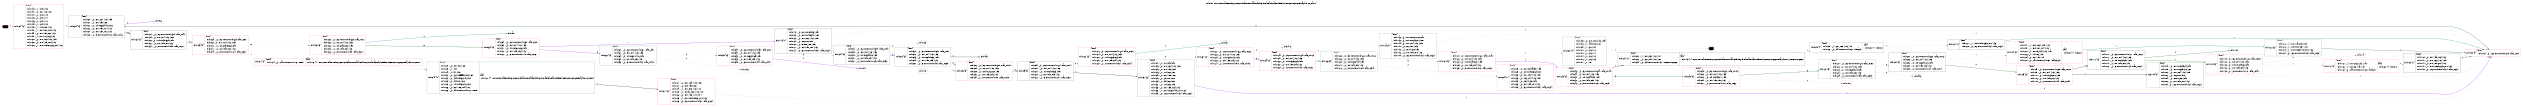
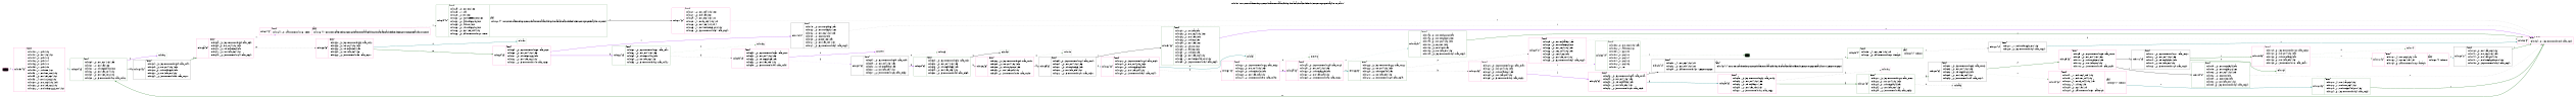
  digraph {
    label="0x4014e0 (/mnt/c/Users/mathe/Desktop/tcc/POCII/binaries/extr_radare2librbinp..formatmach0mach0_defines.h_SET_COMM_ALIGN_Final-ollvm.out::main(0))"
    labelloc=t
    rankdir=LR
    node [color=deeppink shape=record]
    edge [color=black style=dotted]
    Entry [fillcolor=black height=0.3 shape=cylinder style=filled width=0.3]
    n2 [label="{\n     0x4014e0 [45]\l\n     | [instrs]\l\n     &nbsp;&nbsp;0x4014e0 \<+1\>: push %rbp\l\n     &nbsp;&nbsp;0x4014e1 \<+3\>: mov %rsp,%rbp\l\n     &nbsp;&nbsp;0x4014e4 \<+2\>: push %r15\l\n     &nbsp;&nbsp;0x4014e6 \<+2\>: push %r14\l\n     &nbsp;&nbsp;0x4014e8 \<+2\>: push %r12\l\n     &nbsp;&nbsp;0x4014ea \<+1\>: push %rbx\l\n     &nbsp;&nbsp;0x4014eb \<+7\>: sub $0xc0,%rsp\l\n     &nbsp;&nbsp;0x4014f2 \<+7\>: movl $0x0,-0x2c(%rbp)\l\n     &nbsp;&nbsp;0x4014f9 \<+3\>: mov %edi,-0x30(%rbp)\l\n     &nbsp;&nbsp;0x4014fc \<+4\>: mov %rsi,-0x38(%rbp)\l\n     &nbsp;&nbsp;0x401500 \<+3\>: mov -0x30(%rbp),%edi\l\n     &nbsp;&nbsp;0x401503 \<+3\>: mov %edi,-0x28(%rbp)\l\n     &nbsp;&nbsp;0x401506 \<+7\>: movl $0xb8018683,-0x70(%rbp)\l\n  }"]
    n3 [color=darkgreen label="{\n     0x40150d [23]\l\n     | [instrs]\l\n     &nbsp;&nbsp;0x40150d \<+3\>: mov -0x70(%rbp),%eax\l\n     &nbsp;&nbsp;0x401510 \<+2\>: mov %eax,%ecx\l\n     &nbsp;&nbsp;0x401512 \<+6\>: sub $0x855b4d1e,%ecx\l\n     &nbsp;&nbsp;0x401518 \<+3\>: mov %eax,-0x74(%rbp)\l\n     &nbsp;&nbsp;0x40151b \<+3\>: mov %ecx,-0x78(%rbp)\l\n     &nbsp;&nbsp;0x40151e \<+6\>: je 0000000000401908 \<main+0x428\>\l\n  }"]
    n4 [color=darkgreen label="{\n     0x401908\l\n  }" style=dashed]
    n5 [color=black label="{\n     0x401524 [22]\l\n     | [instrs]\l\n     &nbsp;&nbsp;0x401524 \<+5\>: jmp 0000000000401529 \<main+0x49\>\l\n     &nbsp;&nbsp;0x401529 \<+3\>: mov -0x74(%rbp),%eax\l\n     &nbsp;&nbsp;0x40152c \<+5\>: sub $0x9b7856f0,%eax\l\n     &nbsp;&nbsp;0x401531 \<+3\>: mov %eax,-0x7c(%rbp)\l\n     &nbsp;&nbsp;0x401534 \<+6\>: je 0000000000401af2 \<main+0x612\>\l\n  }"]
    n6 [label="{\n     0x40153a [22]\l\n     | [instrs]\l\n     &nbsp;&nbsp;0x40153a \<+5\>: jmp 000000000040153f \<main+0x5f\>\l\n     &nbsp;&nbsp;0x40153f \<+3\>: mov -0x74(%rbp),%eax\l\n     &nbsp;&nbsp;0x401542 \<+5\>: sub $0xa0e6b06f,%eax\l\n     &nbsp;&nbsp;0x401547 \<+3\>: mov %eax,-0x80(%rbp)\l\n     &nbsp;&nbsp;0x40154a \<+6\>: je 0000000000401844 \<main+0x364\>\l\n  }"]
    n7 [label="{\n     0x401844 [5]\l\n     | [instrs]\l\n     &nbsp;&nbsp;0x401844 \<+5\>: call 0000000000401160 \<next_i\>\l\n     | [calls]\l\n     &nbsp;&nbsp;0x401160 \{1\} (/mnt/c/Users/mathe/Desktop/tcc/POCII/binaries/extr_radare2librbinp..formatmach0mach0_defines.h_SET_COMM_ALIGN_Final-ollvm.out::next_i)\l\n  }"]
    n8 [label="{\n     0x401550 [25]\l\n     | [instrs]\l\n     &nbsp;&nbsp;0x401550 \<+5\>: jmp 0000000000401555 \<main+0x75\>\l\n     &nbsp;&nbsp;0x401555 \<+3\>: mov -0x74(%rbp),%eax\l\n     &nbsp;&nbsp;0x401558 \<+5\>: sub $0xab18b2f7,%eax\l\n     &nbsp;&nbsp;0x40155d \<+6\>: mov %eax,-0x84(%rbp)\l\n     &nbsp;&nbsp;0x401563 \<+6\>: je 0000000000401ae1 \<main+0x601\>\l\n  }"]
    Exit [color=darkgreen fillcolor=black height=0.3 peripheries=2 shape=cylinder style=filled width=0.3]
    n10 [label="{\n     0x401b34 [5]\l\n     | [instrs]\l\n     &nbsp;&nbsp;0x401b34 \<+5\>: jmp 000000000040150d \<main+0x2d\>\l\n  }"]
    n11 [color=darkgreen label="{\n     0x401849 [40]\l\n     | [instrs]\l\n     &nbsp;&nbsp;0x401849 \<+5\>: mov $0x2,%ecx\l\n     &nbsp;&nbsp;0x40184e \<+1\>: cltd\l\n     &nbsp;&nbsp;0x40184f \<+2\>: idiv %ecx\l\n     &nbsp;&nbsp;0x401851 \<+6\>: imul $0xfffffffe,%edx,%ecx\l\n     &nbsp;&nbsp;0x401857 \<+6\>: add $0x9c6c87b6,%ecx\l\n     &nbsp;&nbsp;0x40185d \<+3\>: add $0x1,%ecx\l\n     &nbsp;&nbsp;0x401860 \<+6\>: sub $0x9c6c87b6,%ecx\l\n     &nbsp;&nbsp;0x401866 \<+6\>: mov %ecx,-0xd4(%rbp)\l\n     &nbsp;&nbsp;0x40186c \<+5\>: call 0000000000401160 \<next_i\>\l\n     | [calls]\l\n     &nbsp;&nbsp;0x401160 \{1\} (/mnt/c/Users/mathe/Desktop/tcc/POCII/binaries/extr_radare2librbinp..formatmach0mach0_defines.h_SET_COMM_ALIGN_Final-ollvm.out::next_i)\l\n  }"]
    n12 [color=darkgreen label="{\n     0x401ae1\l\n  }" style=dashed]
    n13 [label="{\n     0x401569 [25]\l\n     | [instrs]\l\n     &nbsp;&nbsp;0x401569 \<+5\>: jmp 000000000040156e \<main+0x8e\>\l\n     &nbsp;&nbsp;0x40156e \<+3\>: mov -0x74(%rbp),%eax\l\n     &nbsp;&nbsp;0x401571 \<+5\>: sub $0xb8018683,%eax\l\n     &nbsp;&nbsp;0x401576 \<+6\>: mov %eax,-0x88(%rbp)\l\n     &nbsp;&nbsp;0x40157c \<+6\>: je 000000000040174e \<main+0x26e\>\l\n  }"]
    n14 [color=black label="{\n     0x4018c7 [12]\l\n     | [instrs]\l\n     &nbsp;&nbsp;0x4018c7 \<+7\>: movl $0x9b7856f0,-0x70(%rbp)\l\n     &nbsp;&nbsp;0x4018ce \<+5\>: jmp 0000000000401b34 \<main+0x654\>\l\n  }"]
    n15 [label="{\n     0x401871 [32]\l\n     | [instrs]\l\n     &nbsp;&nbsp;0x401871 \<+6\>: mov -0xd4(%rbp),%ecx\l\n     &nbsp;&nbsp;0x401877 \<+3\>: imul %eax,%ecx\l\n     &nbsp;&nbsp;0x40187a \<+4\>: mov -0x50(%rbp),%rsi\l\n     &nbsp;&nbsp;0x40187e \<+4\>: movslq -0x54(%rbp),%rdi\l\n     &nbsp;&nbsp;0x401882 \<+3\>: mov %ecx,(%rsi,%rdi,4)\l\n     &nbsp;&nbsp;0x401885 \<+7\>: movl $0x1bceb86b,-0x70(%rbp)\l\n     &nbsp;&nbsp;0x40188c \<+5\>: jmp 0000000000401b34 \<main+0x654\>\l\n  }"]
    n16 [color=black label="{\n     0x40174e [27]\l\n     | [instrs]\l\n     &nbsp;&nbsp;0x40174e \<+5\>: mov $0x7c2bf065,%eax\l\n     &nbsp;&nbsp;0x401753 \<+5\>: mov $0x793b3d27,%ecx\l\n     &nbsp;&nbsp;0x401758 \<+3\>: mov -0x28(%rbp),%edx\l\n     &nbsp;&nbsp;0x40175b \<+3\>: cmp $0x2,%edx\l\n     &nbsp;&nbsp;0x40175e \<+3\>: cmovne %ecx,%eax\l\n     &nbsp;&nbsp;0x401761 \<+3\>: mov %eax,-0x70(%rbp)\l\n     &nbsp;&nbsp;0x401764 \<+5\>: jmp 0000000000401b34 \<main+0x654\>\l\n  }"]
    n17 [color=darkgreen label="{\n     0x401582 [25]\l\n     | [instrs]\l\n     &nbsp;&nbsp;0x401582 \<+5\>: jmp 0000000000401587 \<main+0xa7\>\l\n     &nbsp;&nbsp;0x401587 \<+3\>: mov -0x74(%rbp),%eax\l\n     &nbsp;&nbsp;0x40158a \<+5\>: sub $0xe27047b6,%eax\l\n     &nbsp;&nbsp;0x40158f \<+6\>: mov %eax,-0x8c(%rbp)\l\n     &nbsp;&nbsp;0x401595 \<+6\>: je 0000000000401923 \<main+0x443\>\l\n  }"]
    n18 [color=darkgreen label="{\n     0x4018be [9]\l\n     | [instrs]\l\n     &nbsp;&nbsp;0x4018be \<+4\>: mov -0x50(%rbp),%rdi\l\n     &nbsp;&nbsp;0x4018c2 \<+5\>: call 0000000000401030 \<free@plt\>\l\n     | [calls]\l\n     &nbsp;&nbsp;0x401030 \{1\} (unknown)\l\n  }"]
    n19 [label="{\n     0x401923\l\n  }" style=dashed]
    n20 [label="{\n     0x40159b [25]\l\n     | [instrs]\l\n     &nbsp;&nbsp;0x40159b \<+5\>: jmp 00000000004015a0 \<main+0xc0\>\l\n     &nbsp;&nbsp;0x4015a0 \<+3\>: mov -0x74(%rbp),%eax\l\n     &nbsp;&nbsp;0x4015a3 \<+5\>: sub $0xe55b13ea,%eax\l\n     &nbsp;&nbsp;0x4015a8 \<+6\>: mov %eax,-0x90(%rbp)\l\n     &nbsp;&nbsp;0x4015ae \<+6\>: je 0000000000401994 \<main+0x4b4\>\l\n  }"]
    n21 [label="{\n     0x401994\l\n  }" style=dashed]
    n22 [color=black label="{\n     0x4015b4 [25]\l\n     | [instrs]\l\n     &nbsp;&nbsp;0x4015b4 \<+5\>: jmp 00000000004015b9 \<main+0xd9\>\l\n     &nbsp;&nbsp;0x4015b9 \<+3\>: mov -0x74(%rbp),%eax\l\n     &nbsp;&nbsp;0x4015bc \<+5\>: sub $0xe5add70e,%eax\l\n     &nbsp;&nbsp;0x4015c1 \<+6\>: mov %eax,-0x94(%rbp)\l\n     &nbsp;&nbsp;0x4015c7 \<+6\>: je 00000000004018d3 \<main+0x3f3\>\l\n  }"]
    n23 [label="{\n     0x4018d3\l\n  }" style=dashed]
    n24 [color=darkgreen label="{\n     0x4015cd [25]\l\n     | [instrs]\l\n     &nbsp;&nbsp;0x4015cd \<+5\>: jmp 00000000004015d2 \<main+0xf2\>\l\n     &nbsp;&nbsp;0x4015d2 \<+3\>: mov -0x74(%rbp),%eax\l\n     &nbsp;&nbsp;0x4015d5 \<+5\>: sub $0xe929ce55,%eax\l\n     &nbsp;&nbsp;0x4015da \<+6\>: mov %eax,-0x98(%rbp)\l\n     &nbsp;&nbsp;0x4015e0 \<+6\>: je 0000000000401ac9 \<main+0x5e9\>\l\n  }"]
    n25 [color=darkgreen label="{\n     0x401812 [23]\l\n     | [instrs]\l\n     &nbsp;&nbsp;0x401812 \<+4\>: mov %rax,-0x50(%rbp)\l\n     &nbsp;&nbsp;0x401816 \<+7\>: movl $0x0,-0x54(%rbp)\l\n     &nbsp;&nbsp;0x40181d \<+7\>: movl $0x3cc044e4,-0x70(%rbp)\l\n     &nbsp;&nbsp;0x401824 \<+5\>: jmp 0000000000401b34 \<main+0x654\>\l\n  }"]
    n26 [color=darkgreen label="{\n     0x401ac9\l\n  }" style=dashed]
    n27 [label="{\n     0x4015e6 [25]\l\n     | [instrs]\l\n     &nbsp;&nbsp;0x4015e6 \<+5\>: jmp 00000000004015eb \<main+0x10b\>\l\n     &nbsp;&nbsp;0x4015eb \<+3\>: mov -0x74(%rbp),%eax\l\n     &nbsp;&nbsp;0x4015ee \<+5\>: sub $0x1b82278e,%eax\l\n     &nbsp;&nbsp;0x4015f3 \<+6\>: mov %eax,-0x9c(%rbp)\l\n     &nbsp;&nbsp;0x4015f9 \<+6\>: je 00000000004017be \<main+0x2de\>\l\n  }"]
    n28 [color=black label="{\n     0x40178e [21]\l\n     | [instrs]\l\n     &nbsp;&nbsp;0x40178e \<+3\>: mov %eax,-0x3c(%rbp)\l\n     &nbsp;&nbsp;0x401791 \<+3\>: mov -0x3c(%rbp),%eax\l\n     &nbsp;&nbsp;0x401794 \<+3\>: mov %eax,-0x24(%rbp)\l\n     &nbsp;&nbsp;0x401797 \<+7\>: movl $0x3ca6629e,-0x70(%rbp)\l\n     &nbsp;&nbsp;0x40179e \<+5\>: jmp 0000000000401b34 \<main+0x654\>\l\n  }"]
    n29 [color=black label="{\n     0x4017be\l\n  }" style=dashed]
    n30 [color=black label="{\n     0x4015ff [25]\l\n     | [instrs]\l\n     &nbsp;&nbsp;0x4015ff \<+5\>: jmp 0000000000401604 \<main+0x124\>\l\n     &nbsp;&nbsp;0x401604 \<+3\>: mov -0x74(%rbp),%eax\l\n     &nbsp;&nbsp;0x401607 \<+5\>: sub $0x1bceb86b,%eax\l\n     &nbsp;&nbsp;0x40160c \<+6\>: mov %eax,-0xa0(%rbp)\l\n     &nbsp;&nbsp;0x401612 \<+6\>: je 0000000000401891 \<main+0x3b1\>\l\n  }"]
    n31 [label="{\n     0x401744\l\n  }" style=dashed]
    n32 [color=darkgreen label="{\n     0x401891 [33]\l\n     | [instrs]\l\n     &nbsp;&nbsp;0x401891 \<+2\>: xor %eax,%eax\l\n     &nbsp;&nbsp;0x401893 \<+3\>: mov -0x54(%rbp),%ecx\l\n     &nbsp;&nbsp;0x401896 \<+2\>: mov %eax,%edx\l\n     &nbsp;&nbsp;0x401898 \<+2\>: sub %ecx,%edx\l\n     &nbsp;&nbsp;0x40189a \<+2\>: mov %eax,%ecx\l\n     &nbsp;&nbsp;0x40189c \<+3\>: sub $0x1,%ecx\l\n     &nbsp;&nbsp;0x40189f \<+2\>: add %ecx,%edx\l\n     &nbsp;&nbsp;0x4018a1 \<+2\>: sub %edx,%eax\l\n     &nbsp;&nbsp;0x4018a3 \<+3\>: mov %eax,-0x54(%rbp)\l\n     &nbsp;&nbsp;0x4018a6 \<+7\>: movl $0x3cc044e4,-0x70(%rbp)\l\n     &nbsp;&nbsp;0x4018ad \<+5\>: jmp 0000000000401b34 \<main+0x654\>\l\n  }"]
    n33 [label="{\n     0x401618 [25]\l\n     | [instrs]\l\n     &nbsp;&nbsp;0x401618 \<+5\>: jmp 000000000040161d \<main+0x13d\>\l\n     &nbsp;&nbsp;0x40161d \<+3\>: mov -0x74(%rbp),%eax\l\n     &nbsp;&nbsp;0x401620 \<+5\>: sub $0x366a1e8a,%eax\l\n     &nbsp;&nbsp;0x401625 \<+6\>: mov %eax,-0xa4(%rbp)\l\n     &nbsp;&nbsp;0x40162b \<+6\>: je 0000000000401a24 \<main+0x544\>\l\n  }"]
    n34 [label="{\n     0x401781 [13]\l\n     | [instrs]\l\n     &nbsp;&nbsp;0x401781 \<+4\>: mov -0x38(%rbp),%rax\l\n     &nbsp;&nbsp;0x401785 \<+4\>: mov 0x8(%rax),%rdi\l\n     &nbsp;&nbsp;0x401789 \<+5\>: call 0000000000401060 \<atoi@plt\>\l\n     | [calls]\l\n     &nbsp;&nbsp;0x401060 \{1\} (unknown)\l\n  }"]
    n35 [color=darkgreen label="{\n     0x401a24\l\n  }" style=dashed]
    n36 [label="{\n     0x401631 [25]\l\n     | [instrs]\l\n     &nbsp;&nbsp;0x401631 \<+5\>: jmp 0000000000401636 \<main+0x156\>\l\n     &nbsp;&nbsp;0x401636 \<+3\>: mov -0x74(%rbp),%eax\l\n     &nbsp;&nbsp;0x401639 \<+5\>: sub $0x391c04c0,%eax\l\n     &nbsp;&nbsp;0x40163e \<+6\>: mov %eax,-0xa8(%rbp)\l\n     &nbsp;&nbsp;0x401644 \<+6\>: je 0000000000401975 \<main+0x495\>\l\n  }"]
    n37 [label="{\n     0x40172b [25]\l\n     | [instrs]\l\n     &nbsp;&nbsp;0x40172b \<+5\>: jmp 0000000000401730 \<main+0x250\>\l\n     &nbsp;&nbsp;0x401730 \<+3\>: mov -0x74(%rbp),%eax\l\n     &nbsp;&nbsp;0x401733 \<+5\>: sub $0x7c2bf065,%eax\l\n     &nbsp;&nbsp;0x401738 \<+6\>: mov %eax,-0xd0(%rbp)\l\n     &nbsp;&nbsp;0x40173e \<+6\>: je 0000000000401781 \<main+0x2a1\>\l\n  }"]
    n38 [color=black label="{\n     0x401975\l\n  }" style=dashed]
    n39 [label="{\n     0x40164a [25]\l\n     | [instrs]\l\n     &nbsp;&nbsp;0x40164a \<+5\>: jmp 000000000040164f \<main+0x16f\>\l\n     &nbsp;&nbsp;0x40164f \<+3\>: mov -0x74(%rbp),%eax\l\n     &nbsp;&nbsp;0x401652 \<+5\>: sub $0x3ca6629e,%eax\l\n     &nbsp;&nbsp;0x401657 \<+6\>: mov %eax,-0xac(%rbp)\l\n     &nbsp;&nbsp;0x40165d \<+6\>: je 00000000004017a3 \<main+0x2c3\>\l\n  }"]
    n40 [color=black label="{\n     0x401769\l\n  }" style=dashed]
    n41 [color=darkgreen label="{\n     0x4017a3 [27]\l\n     | [instrs]\l\n     &nbsp;&nbsp;0x4017a3 \<+5\>: mov $0x1b82278e,%eax\l\n     &nbsp;&nbsp;0x4017a8 \<+5\>: mov $0x76b5307c,%ecx\l\n     &nbsp;&nbsp;0x4017ad \<+3\>: mov -0x24(%rbp),%edx\l\n     &nbsp;&nbsp;0x4017b0 \<+3\>: cmp $0x1,%edx\l\n     &nbsp;&nbsp;0x4017b3 \<+3\>: cmovl %ecx,%eax\l\n     &nbsp;&nbsp;0x4017b6 \<+3\>: mov %eax,-0x70(%rbp)\l\n     &nbsp;&nbsp;0x4017b9 \<+5\>: jmp 0000000000401b34 \<main+0x654\>\l\n  }"]
    n42 [color=darkgreen label="{\n     0x401663 [25]\l\n     | [instrs]\l\n     &nbsp;&nbsp;0x401663 \<+5\>: jmp 0000000000401668 \<main+0x188\>\l\n     &nbsp;&nbsp;0x401668 \<+3\>: mov -0x74(%rbp),%eax\l\n     &nbsp;&nbsp;0x40166b \<+5\>: sub $0x3cc044e4,%eax\l\n     &nbsp;&nbsp;0x401670 \<+6\>: mov %eax,-0xb0(%rbp)\l\n     &nbsp;&nbsp;0x401676 \<+6\>: je 0000000000401829 \<main+0x349\>\l\n  }"]
    n43 [color=black label="{\n     0x401712 [25]\l\n     | [instrs]\l\n     &nbsp;&nbsp;0x401712 \<+5\>: jmp 0000000000401717 \<main+0x237\>\l\n     &nbsp;&nbsp;0x401717 \<+3\>: mov -0x74(%rbp),%eax\l\n     &nbsp;&nbsp;0x40171a \<+5\>: sub $0x793b3d27,%eax\l\n     &nbsp;&nbsp;0x40171f \<+6\>: mov %eax,-0xcc(%rbp)\l\n     &nbsp;&nbsp;0x401725 \<+6\>: je 0000000000401769 \<main+0x289\>\l\n  }"]
    n44 [label="{\n     0x401829 [27]\l\n     | [instrs]\l\n     &nbsp;&nbsp;0x401829 \<+5\>: mov $0x4ba94e57,%eax\l\n     &nbsp;&nbsp;0x40182e \<+5\>: mov $0xa0e6b06f,%ecx\l\n     &nbsp;&nbsp;0x401833 \<+3\>: mov -0x54(%rbp),%edx\l\n     &nbsp;&nbsp;0x401836 \<+3\>: cmp -0x44(%rbp),%edx\l\n     &nbsp;&nbsp;0x401839 \<+3\>: cmovl %ecx,%eax\l\n     &nbsp;&nbsp;0x40183c \<+3\>: mov %eax,-0x70(%rbp)\l\n     &nbsp;&nbsp;0x40183f \<+5\>: jmp 0000000000401b34 \<main+0x654\>\l\n  }"]
    n45 [label="{\n     0x40167c [25]\l\n     | [instrs]\l\n     &nbsp;&nbsp;0x40167c \<+5\>: jmp 0000000000401681 \<main+0x1a1\>\l\n     &nbsp;&nbsp;0x401681 \<+3\>: mov -0x74(%rbp),%eax\l\n     &nbsp;&nbsp;0x401684 \<+5\>: sub $0x49b1d267,%eax\l\n     &nbsp;&nbsp;0x401689 \<+6\>: mov %eax,-0xb4(%rbp)\l\n     &nbsp;&nbsp;0x40168f \<+6\>: je 0000000000401b05 \<main+0x625\>\l\n  }"]
    n46 [color=darkgreen label="{\n     0x4017d9 [27]\l\n     | [instrs]\l\n     &nbsp;&nbsp;0x4017d9 \<+5\>: mov $0x508b984f,%eax\l\n     &nbsp;&nbsp;0x4017de \<+5\>: mov $0x65bb1615,%ecx\l\n     &nbsp;&nbsp;0x4017e3 \<+3\>: mov -0x24(%rbp),%edx\l\n     &nbsp;&nbsp;0x4017e6 \<+3\>: cmp $0x0,%edx\l\n     &nbsp;&nbsp;0x4017e9 \<+3\>: cmove %ecx,%eax\l\n     &nbsp;&nbsp;0x4017ec \<+3\>: mov %eax,-0x70(%rbp)\l\n     &nbsp;&nbsp;0x4017ef \<+5\>: jmp 0000000000401b34 \<main+0x654\>\l\n  }"]
    n47 [color=darkgreen label="{\n     0x401b05 [19]\l\n     | [instrs]\l\n     &nbsp;&nbsp;0x401b05 \<+3\>: mov -0x2c(%rbp),%eax\l\n     &nbsp;&nbsp;0x401b08 \<+7\>: add $0xc0,%rsp\l\n     &nbsp;&nbsp;0x401b0f \<+1\>: pop %rbx\l\n     &nbsp;&nbsp;0x401b10 \<+2\>: pop %r12\l\n     &nbsp;&nbsp;0x401b12 \<+2\>: pop %r14\l\n     &nbsp;&nbsp;0x401b14 \<+2\>: pop %r15\l\n     &nbsp;&nbsp;0x401b16 \<+1\>: pop %rbp\l\n     &nbsp;&nbsp;0x401b17 \<+1\>: ret\l\n  }"]
    n48 [label="{\n     0x401695 [25]\l\n     | [instrs]\l\n     &nbsp;&nbsp;0x401695 \<+5\>: jmp 000000000040169a \<main+0x1ba\>\l\n     &nbsp;&nbsp;0x40169a \<+3\>: mov -0x74(%rbp),%eax\l\n     &nbsp;&nbsp;0x40169d \<+5\>: sub $0x4ba94e57,%eax\l\n     &nbsp;&nbsp;0x4016a2 \<+6\>: mov %eax,-0xb8(%rbp)\l\n     &nbsp;&nbsp;0x4016a8 \<+6\>: je 00000000004018b2 \<main+0x3d2\>\l\n  }"]
    n49 [label="{\n     0x4016f9 [25]\l\n     | [instrs]\l\n     &nbsp;&nbsp;0x4016f9 \<+5\>: jmp 00000000004016fe \<main+0x21e\>\l\n     &nbsp;&nbsp;0x4016fe \<+3\>: mov -0x74(%rbp),%eax\l\n     &nbsp;&nbsp;0x401701 \<+5\>: sub $0x76b5307c,%eax\l\n     &nbsp;&nbsp;0x401706 \<+6\>: mov %eax,-0xc8(%rbp)\l\n     &nbsp;&nbsp;0x40170c \<+6\>: je 00000000004017d9 \<main+0x2f9\>\l\n  }"]
    n50 [color=black label="{\n     0x4018b2 [12]\l\n     | [instrs]\l\n     &nbsp;&nbsp;0x4018b2 \<+4\>: mov -0x50(%rbp),%rdi\l\n     &nbsp;&nbsp;0x4018b6 \<+3\>: mov -0x40(%rbp),%esi\l\n     &nbsp;&nbsp;0x4018b9 \<+5\>: call 0000000000401450 \<SET_COMM_ALIGN\>\l\n     | [calls]\l\n     &nbsp;&nbsp;0x401450 \{1\} (/mnt/c/Users/mathe/Desktop/tcc/POCII/binaries/extr_radare2librbinp..formatmach0mach0_defines.h_SET_COMM_ALIGN_Final-ollvm.out::SET_COMM_ALIGN)\l\n  }"]
    n51 [label="{\n     0x4016ae [25]\l\n     | [instrs]\l\n     &nbsp;&nbsp;0x4016ae \<+5\>: jmp 00000000004016b3 \<main+0x1d3\>\l\n     &nbsp;&nbsp;0x4016b3 \<+3\>: mov -0x74(%rbp),%eax\l\n     &nbsp;&nbsp;0x4016b6 \<+5\>: sub $0x4dfc2871,%eax\l\n     &nbsp;&nbsp;0x4016bb \<+6\>: mov %eax,-0xbc(%rbp)\l\n     &nbsp;&nbsp;0x4016c1 \<+6\>: je 0000000000401b18 \<main+0x638\>\l\n  }"]
    n52 [label="{\n     0x4017f4 [30]\l\n     | [instrs]\l\n     &nbsp;&nbsp;0x4017f4 \<+7\>: movl $0x64,-0x40(%rbp)\l\n     &nbsp;&nbsp;0x4017fb \<+7\>: movl $0x1,-0x44(%rbp)\l\n     &nbsp;&nbsp;0x401802 \<+4\>: movslq -0x44(%rbp),%rax\l\n     &nbsp;&nbsp;0x401806 \<+4\>: shl $0x2,%rax\l\n     &nbsp;&nbsp;0x40180a \<+3\>: mov %rax,%rdi\l\n     &nbsp;&nbsp;0x40180d \<+5\>: call 0000000000401050 \<malloc@plt\>\l\n     | [calls]\l\n     &nbsp;&nbsp;0x401050 \{1\} (unknown)\l\n  }"]
    n53 [label="{\n     0x401b18\l\n  }" style=dashed]
    n54 [color=darkgreen label="{\n     0x4016c7 [25]\l\n     | [instrs]\l\n     &nbsp;&nbsp;0x4016c7 \<+5\>: jmp 00000000004016cc \<main+0x1ec\>\l\n     &nbsp;&nbsp;0x4016cc \<+3\>: mov -0x74(%rbp),%eax\l\n     &nbsp;&nbsp;0x4016cf \<+5\>: sub $0x508b984f,%eax\l\n     &nbsp;&nbsp;0x4016d4 \<+6\>: mov %eax,-0xc0(%rbp)\l\n     &nbsp;&nbsp;0x4016da \<+6\>: je 0000000000401ad5 \<main+0x5f5\>\l\n  }"]
    n55 [color=black label="{\n     0x4016e0 [25]\l\n     | [instrs]\l\n     &nbsp;&nbsp;0x4016e0 \<+5\>: jmp 00000000004016e5 \<main+0x205\>\l\n     &nbsp;&nbsp;0x4016e5 \<+3\>: mov -0x74(%rbp),%eax\l\n     &nbsp;&nbsp;0x4016e8 \<+5\>: sub $0x65bb1615,%eax\l\n     &nbsp;&nbsp;0x4016ed \<+6\>: mov %eax,-0xc4(%rbp)\l\n     &nbsp;&nbsp;0x4016f3 \<+6\>: je 00000000004017f4 \<main+0x314\>\l\n  }"]
    n56 [color=black label="{\n     0x401ad5\l\n  }" style=dashed]
    Entry -> n2 [color=purple label=" 1"]
    n2 -> n3 [color=teal label=" 1"]
    n3 -> n4 [color=purple label=" 0" style=bold]
    n3 -> n5 [label=" 12" style=bold]
    n5 -> n6 [color=darkgreen label=" 11" style=bold]
    n6 -> n7 [color=purple label=" 1"]
    n6 -> n8 [label=" 10"]
    n7 -> n11 [label=" 1"]
    n8 -> n12 [color=teal label=" 0" style=bold]
    n8 -> n13 [color=darkgreen label=" 10" style=bold]
    n10 -> n3 [color=darkgreen label=" 11" style=bold]
    n11 -> n15 [label=" 1" style=bold]
    n13 -> n16 [color=purple label=" 1" style=bold]
    n13 -> n17 [color=purple label=" 9" style=bold]
    n14 -> n10 [color=teal label=" 1" style=bold]
    n15 -> n10 [label=" 1"]
    n16 -> n10 [label=" 1"]
    n17 -> n19 [color=darkgreen label=" 0"]
    n17 -> n20 [label=" 9"]
    n18 -> n14 [label=" 1"]
    n20 -> n21 [color=purple label=" 0" style=bold]
    n20 -> n22 [color=purple label=" 9"]
    n22 -> n23 [color=darkgreen label=" 0"]
    n22 -> n24 [color=purple label=" 9" style=bold]
    n24 -> n26 [label=" 0" style=bold]
    n24 -> n27 [label=" 9"]
    n25 -> n10 [color=darkgreen label=" 1" style=bold]
-   n29 -> n27 [color=darkgreen label=" 0"]
+   n27 -> n29 [color=darkgreen label=" 0"]
    n27 -> n30 [label=" 9" style=bold]
    n28 -> n10 [color=darkgreen label=" 1" style=bold]
    n30 -> n32 [label=" 1" style=bold]
    n30 -> n33 [color=teal label=" 8"]
    n32 -> n10 [color=purple label=" 1" style=bold]
    n33 -> n35 [color=teal label=" 0" style=bold]
    n33 -> n36 [label=" 8"]
    n34 -> n28 [color=teal label=" 1"]
    n36 -> n38 [color=darkgreen label=" 0"]
    n36 -> n39 [color=purple label=" 8" style=bold]
    n37 -> n31 [color=darkgreen label=" 0"]
    n37 -> n34 [color=darkgreen label=" 1"]
    n39 -> n41 [color=teal label=" 1"]
    n39 -> n42 [color=teal label=" 7" style=bold]
-   n41 -> n10 [color=darkgreen label=" 1"]
+   n41 -> n10 [color=darkgreen label=" 1" style=bold]
    n42 -> n44 [label=" 2"]
    n42 -> n45 [label=" 5"]
    n43 -> n37 [color=darkgreen label=" 1" style=bold]
    n43 -> n40 [color=darkgreen label=" 0" style=bold]
    n44 -> n10 [color=darkgreen label=" 2"]
    n45 -> n47 [color=purple label=" 1"]
    n45 -> n48 [color=purple label=" 4" style=bold]
    n46 -> n10 [label=" 1"]
    n47 -> Exit [color=darkgreen label=" 1"]
    n48 -> n50 [label=" 1" style=bold]
    n48 -> n51 [color=teal label=" 3" style=bold]
    n49 -> n43 [label=" 1" style=bold]
    n49 -> n46 [label=" 1" style=bold]
    n50 -> n18 [color=darkgreen label=" 1"]
    n51 -> n53 [label=" 0"]
    n51 -> n54 [color=darkgreen label=" 3" style=bold]
    n52 -> n25 [color=teal label=" 1" style=bold]
    n54 -> n55 [color=darkgreen label=" 3"]
    n54 -> n56 [label=" 0"]
    n55 -> n49 [color=darkgreen label=" 2" style=bold]
    n55 -> n52 [color=darkgreen label=" 1"]
  }
